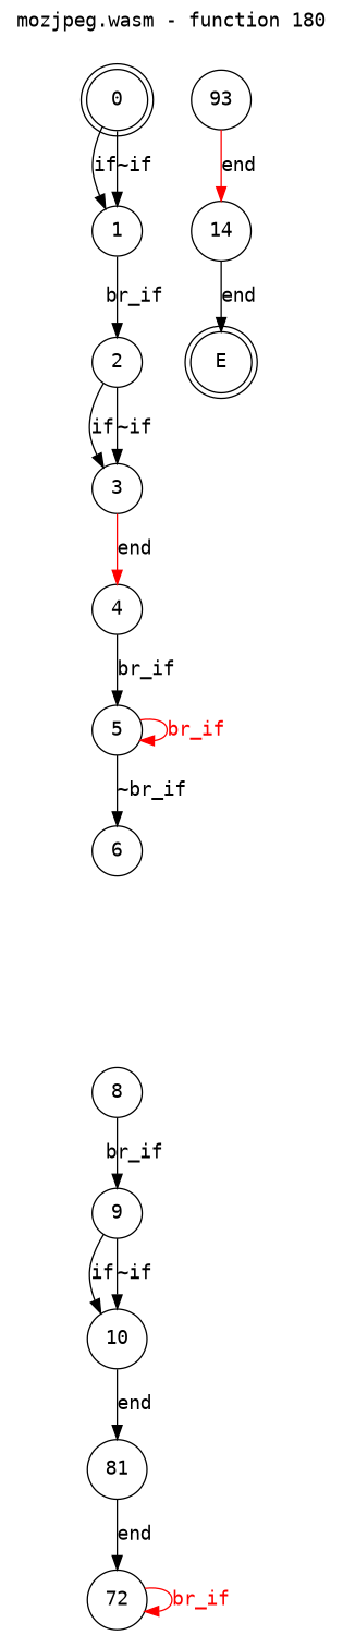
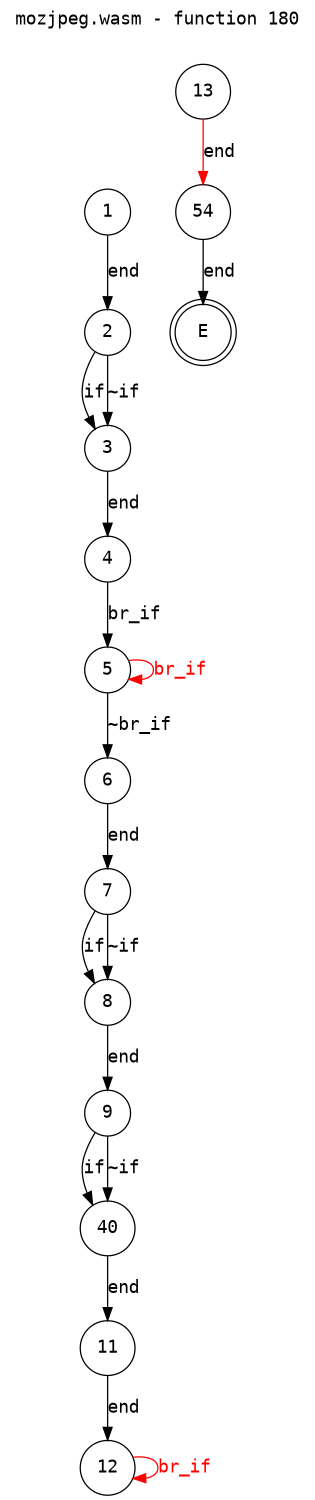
  digraph {
    fontname="DejaVu Sans Mono"
    label="mozjpeg.wasm - function 180"
    labelfontcolor=black
    labelfontname=Helvetica
    labelfontsize=16
    labelloc=t
    node [fontname="DejaVu Sans Mono" shape=circle]
    edge [fontname="DejaVu Sans Mono"]
-   0 [shape=doublecircle]
    1
    2
    E [shape=doublecircle]
    3
    4
    5
    6
+   7
    8
    9
-   10
-   11 [label=81]
-   12 [label=72]
-   13 [label=93]
-   14
-   0 -> 1 [label=if]
-   0 -> 1 [label="~if"]
-   1 -> 2 [label=br_if]
+   10 [label=40]
+   11
+   12
+   13
+   14 [label=54]
+   1 -> 2 [label=end]
    2 -> 3 [label=if]
    2 -> 3 [label="~if"]
-   3 -> 4 [label=end color=red]
+   3 -> 4 [label=end]
    4 -> 5 [label=br_if]
    5 -> 5 [color=red fontcolor=red label=br_if]
    5 -> 6 [label="~br_if"]
-   8 -> 9 [label=br_if]
+   6 -> 7 [label=end]
+   7 -> 8 [label=if]
+   7 -> 8 [label="~if"]
+   8 -> 9 [label=end]
    9 -> 10 [label=if]
    9 -> 10 [label="~if"]
    10 -> 11 [label=end]
    11 -> 12 [label=end]
    12 -> 12 [color=red fontcolor=red label=br_if]
    13 -> 14 [color=red label=end]
    14 -> E [label=end]
  }
